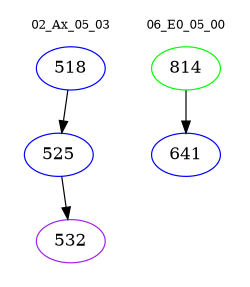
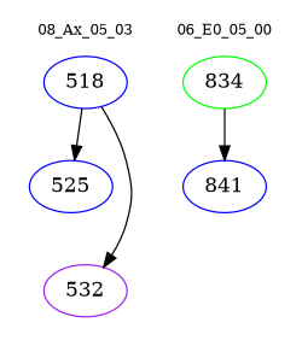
  digraph {
    node [color=blue]
    edge [color=black]
    n1 [label=518]
    n2 [label=525]
    n3 [color=purple label=532]
-   n4 [color=green label=814]
-   n5 [label=641]
+   n4 [color=green label=834]
+   n5 [label=841]
    subgraph cluster_1 {
      color=white
      fontsize=10
-     label="02_Ax_05_03"
+     label="08_Ax_05_03"
      n1
      n2
      n3
    }
    subgraph cluster_2 {
      color=white
      fontsize=10
      label="06_E0_05_00"
      n4
      n5
    }
    n1 -> n2
-   n2 -> n3
+   n1 -> n3
    n4 -> n5
  }
